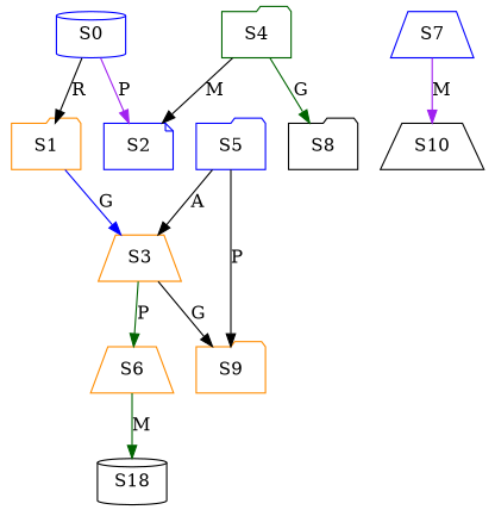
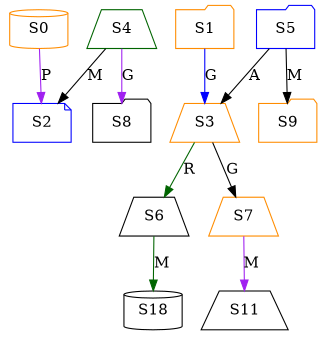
  strict digraph {
    node [color=darkorange shape=trapezium]
    edge [color=black]
-   S0 [color=blue shape=cylinder]
+   S0 [shape=cylinder]
    S1 [shape=folder]
    S2 [color=blue shape=note]
    S3
-   S6
-   S7 [color=blue]
-   S4 [color=darkgreen shape=folder]
+   S6 [color=black]
+   S7
+   S4 [color=darkgreen]
    S8 [color=black shape=folder]
    S5 [color=blue shape=folder]
    S9 [shape=folder]
    n11 [color=black label=S18 shape=cylinder]
-   S11 [color=black label=S10]
-   S0 -> S1 [label=R]
+   S11 [color=black]
    S0 -> S2 [color=purple label=P]
    S1 -> S3 [color=blue label=G]
-   S3 -> S6 [color=darkgreen label=P]
-   S3 -> S9 [label=G]
+   S3 -> S6 [color=darkgreen label=R]
+   S3 -> S7 [label=G]
    S6 -> n11 [color=darkgreen label=M]
    S7 -> S11 [color=purple label=M]
    S4 -> S2 [label=M]
-   S4 -> S8 [color=darkgreen label=G]
+   S4 -> S8 [color=purple label=G]
    S5 -> S3 [label=A]
-   S5 -> S9 [label=P]
+   S5 -> S9 [label=M]
  }
